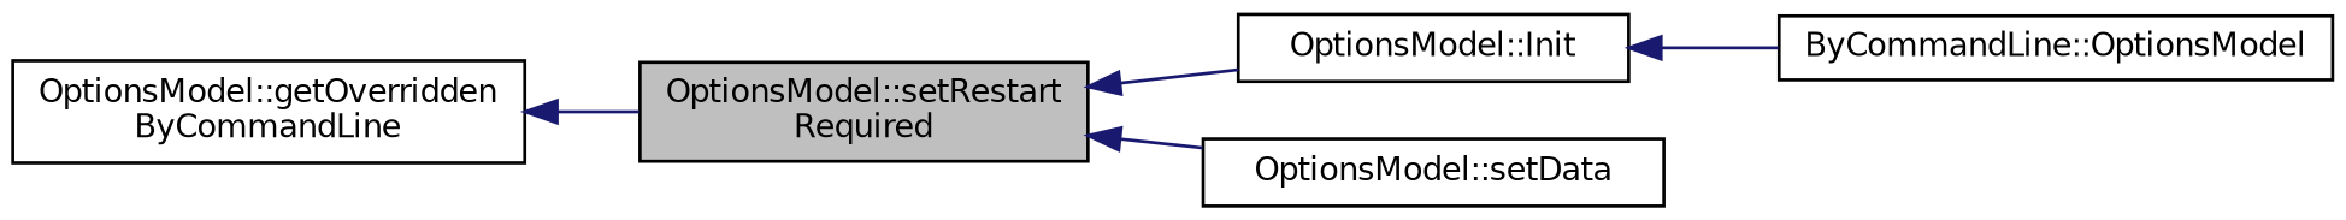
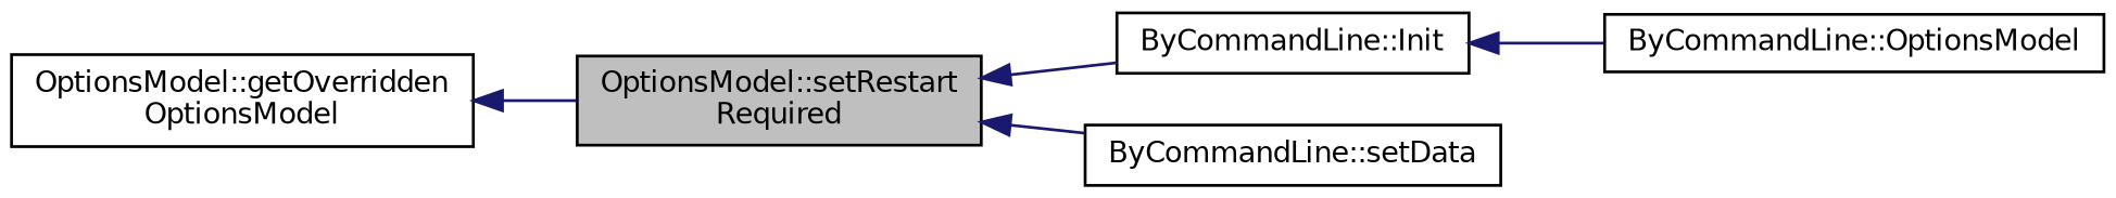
  digraph {
    rankdir=LR
    node [color=black fillcolor=white fontname=Helvetica fontsize=10 shape=record style=filled]
    edge [color=midnightblue dir=back fontname=Helvetica fontsize=10 labelfontname=Helvetica labelfontsize=10 style=solid]
    n1 [fillcolor=grey75 fontcolor=black height=0.2 label="OptionsModel::setRestart\lRequired" width=0.4]
-   n2 [height=0.2 label="OptionsModel::Init" width=0.4]
-   n3 [height=0.2 label="OptionsModel::setData" width=0.4]
+   n2 [height=0.2 label="ByCommandLine::Init" width=0.4]
+   n3 [height=0.2 label="ByCommandLine::setData" width=0.4]
    n4 [height=0.2 label="ByCommandLine::OptionsModel" width=0.4]
-   n5 [height=0.2 label="OptionsModel::getOverridden\lByCommandLine" width=0.4]
+   n5 [height=0.2 label="OptionsModel::getOverridden\lOptionsModel" width=0.4]
    n1 -> n2
    n1 -> n3
    n2 -> n4
    n5 -> n1
  }
